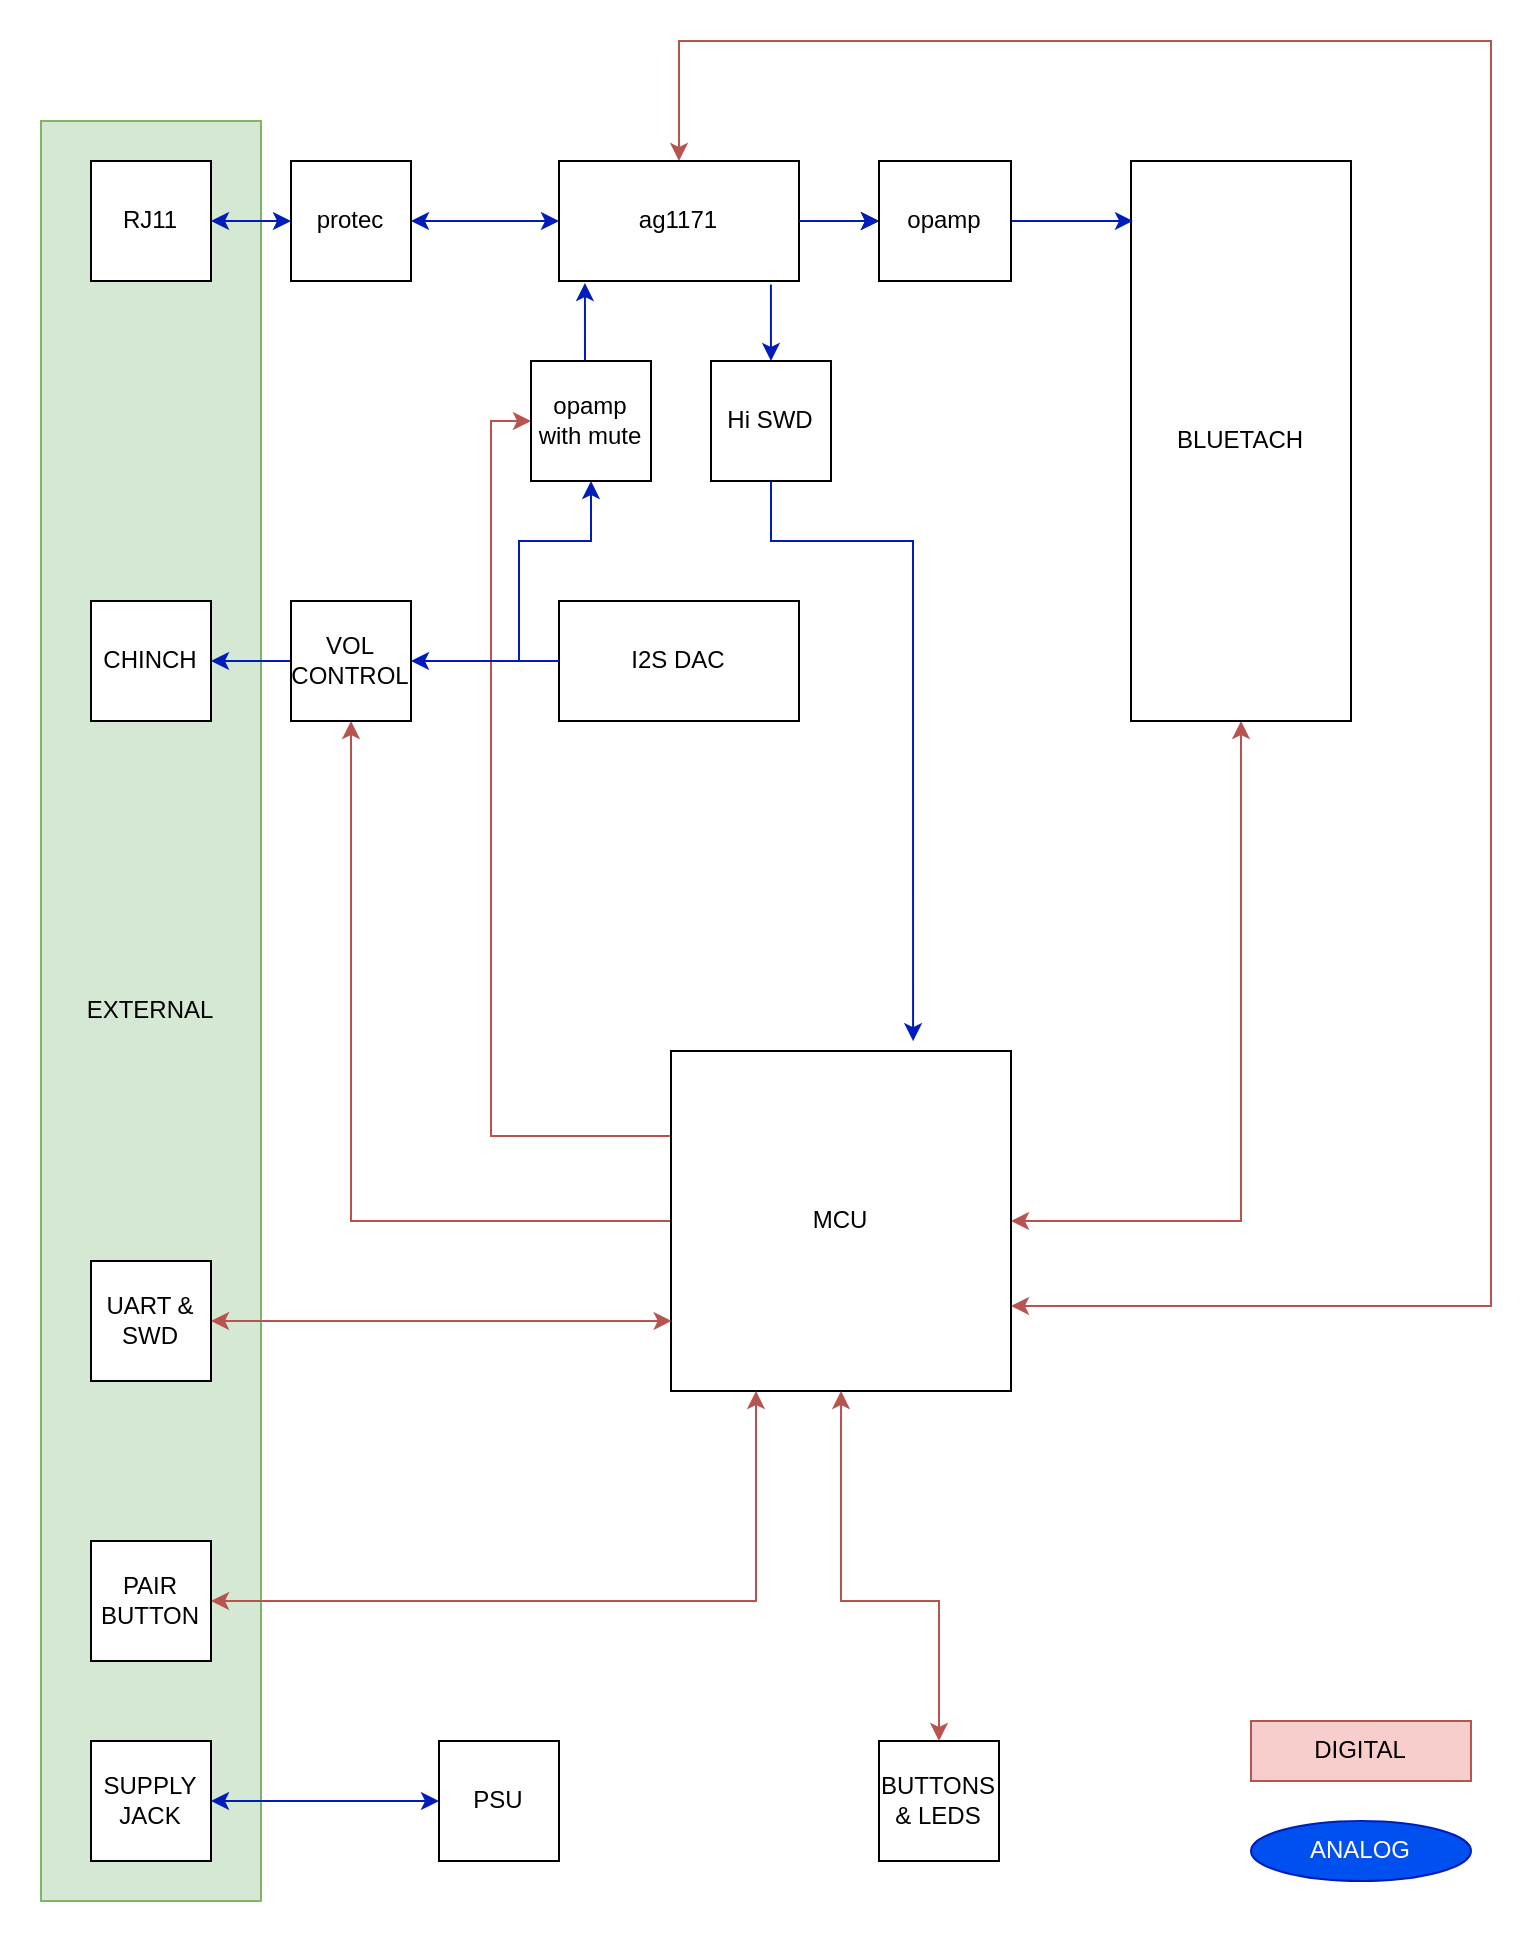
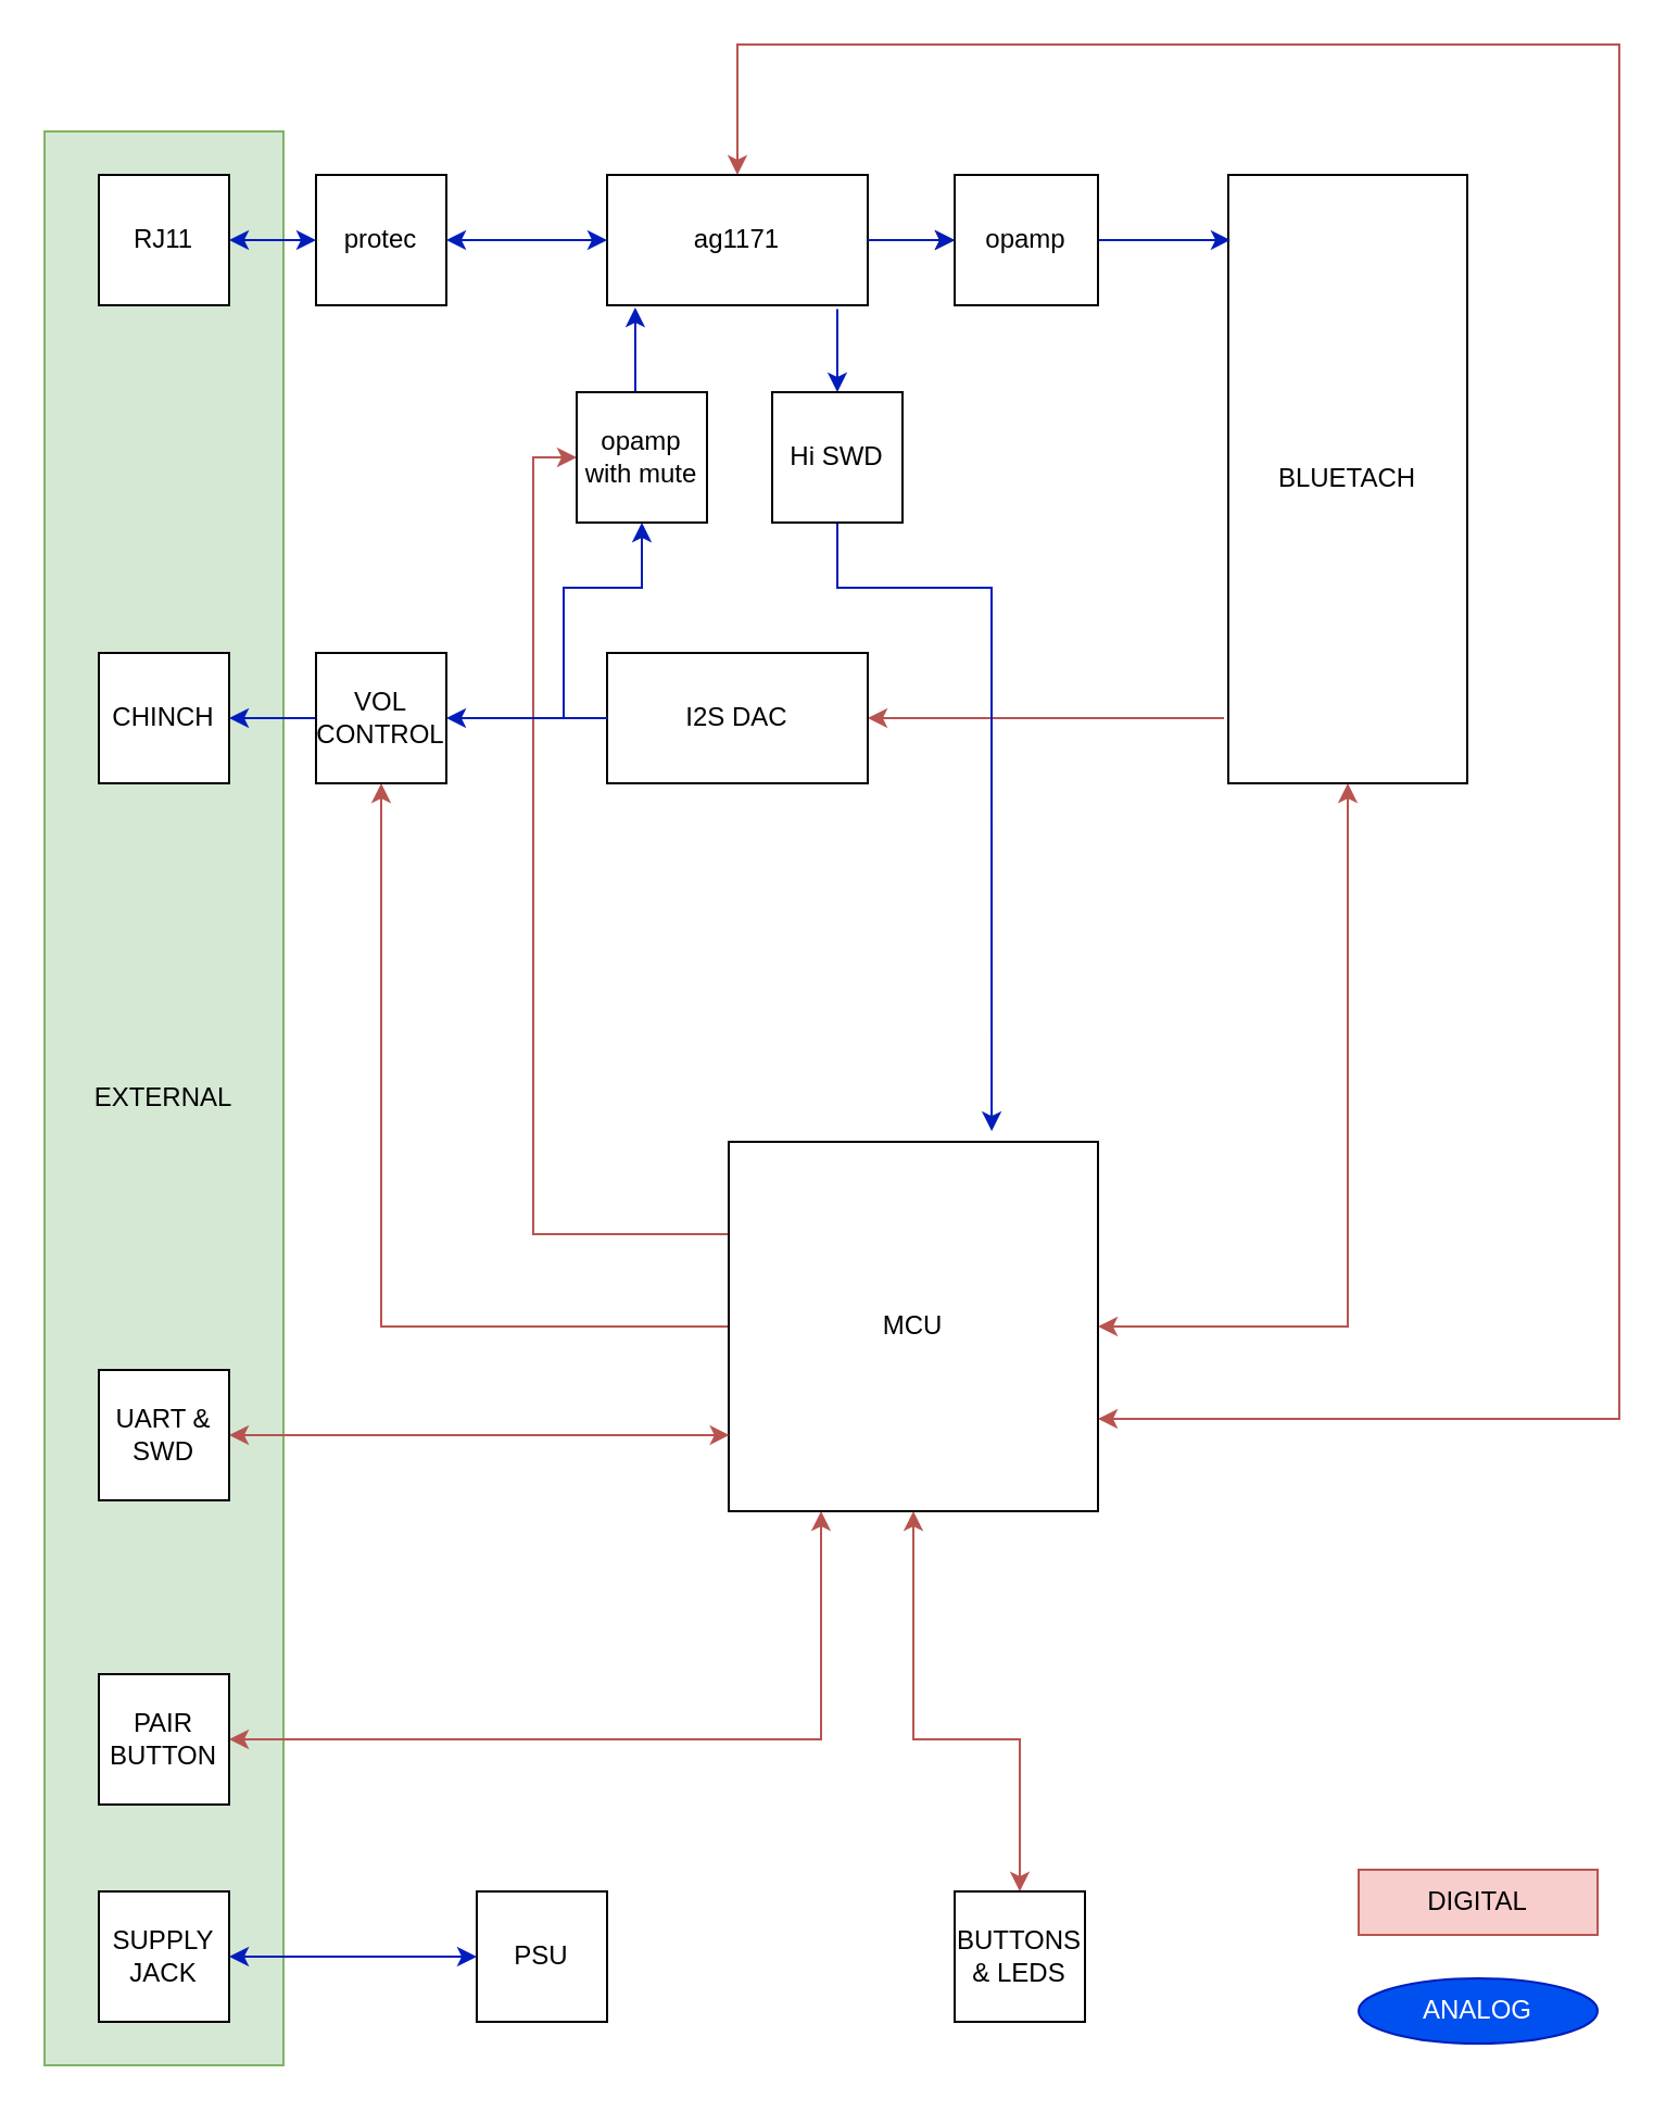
  <mxCell id="0" />
  <mxCell id="1" parent="0" />
  <mxCell id="2" value="" style="shape=image;html=1;verticalAlign=top;verticalLabelPosition=bottom;imageAspect=0;aspect=fixed;image=https://cdn0.iconfinder.com/data/icons/octicons/1024/primitive-dot-128.png;noLabel=1;fontColor=none;labelBorderColor=none;" vertex="1" parent="1"><mxGeometry x="254.094" y="325" width="10" height="10" as="geometry" /></mxCell>
  <mxCell id="3" value="EXTERNAL" style="rounded=0;whiteSpace=wrap;html=1;fillColor=#d5e8d4;strokeColor=#82b366;" vertex="1" parent="1"><mxGeometry x="20" y="60" width="110" height="890" as="geometry" /></mxCell>
  <mxCell id="4" value="RJ11" style="rounded=0;whiteSpace=wrap;html=1;" vertex="1" parent="1"><mxGeometry x="45" y="80" width="60" height="60" as="geometry" /></mxCell>
  <mxCell id="5" style="edgeStyle=orthogonalEdgeStyle;rounded=0;orthogonalLoop=1;jettySize=auto;html=1;exitX=0.5;exitY=0;exitDx=0;exitDy=0;entryX=1;entryY=0.75;entryDx=0;entryDy=0;startArrow=classic;startFill=1;endArrow=classic;endFill=1;fillColor=#f8cecc;strokeColor=#b85450;" edge="1" parent="1" source="7" target="14"><mxGeometry relative="1" as="geometry"><Array as="points"><mxPoint x="339" y="20" /><mxPoint x="745" y="20" /><mxPoint x="745" y="653" /></Array></mxGeometry></mxCell>
  <mxCell id="6" value="" style="edgeStyle=orthogonalEdgeStyle;rounded=0;orthogonalLoop=1;jettySize=auto;html=1;startArrow=none;startFill=0;endArrow=classic;endFill=1;" edge="1" parent="1" source="7" target="27"><mxGeometry relative="1" as="geometry" /></mxCell>
  <mxCell id="7" value="ag1171" style="rounded=0;whiteSpace=wrap;html=1;" vertex="1" parent="1"><mxGeometry x="279" y="80" width="120" height="60" as="geometry" /></mxCell>
  <mxCell id="8" value="protec" style="whiteSpace=wrap;html=1;aspect=fixed;" vertex="1" parent="1"><mxGeometry x="145" y="80" width="60" height="60" as="geometry" /></mxCell>
  <mxCell id="9" value="" style="endArrow=classic;startArrow=classic;html=1;exitX=1;exitY=0.5;exitDx=0;exitDy=0;entryX=0;entryY=0.5;entryDx=0;entryDy=0;fillColor=#0050ef;strokeColor=#001DBC;" edge="1" parent="1" source="4" target="8"><mxGeometry width="50" height="50" relative="1" as="geometry"><mxPoint x="375" y="340" as="sourcePoint" /><mxPoint x="425" y="290" as="targetPoint" /></mxGeometry></mxCell>
  <mxCell id="10" value="" style="endArrow=classic;startArrow=classic;html=1;exitX=1;exitY=0.5;exitDx=0;exitDy=0;entryX=0;entryY=0.5;entryDx=0;entryDy=0;fillColor=#0050ef;strokeColor=#001DBC;" edge="1" parent="1" source="8" target="7"><mxGeometry width="50" height="50" relative="1" as="geometry"><mxPoint x="375" y="340" as="sourcePoint" /><mxPoint x="425" y="290" as="targetPoint" /></mxGeometry></mxCell>
  <mxCell id="11" style="edgeStyle=orthogonalEdgeStyle;rounded=0;orthogonalLoop=1;jettySize=auto;html=1;exitX=0;exitY=0.5;exitDx=0;exitDy=0;entryX=0.5;entryY=1;entryDx=0;entryDy=0;startArrow=none;startFill=0;endArrow=classic;endFill=1;fillColor=#f8cecc;strokeColor=#b85450;" edge="1" parent="1" source="14" target="24"><mxGeometry relative="1" as="geometry" /></mxCell>
  <mxCell id="12" style="edgeStyle=orthogonalEdgeStyle;rounded=0;orthogonalLoop=1;jettySize=auto;html=1;exitX=1;exitY=0.5;exitDx=0;exitDy=0;entryX=0.5;entryY=1;entryDx=0;entryDy=0;startArrow=classic;startFill=1;endArrow=classic;endFill=1;fillColor=#f8cecc;strokeColor=#b85450;" edge="1" parent="1" source="14" target="22"><mxGeometry relative="1" as="geometry" /></mxCell>
  <mxCell id="13" style="edgeStyle=orthogonalEdgeStyle;rounded=0;orthogonalLoop=1;jettySize=auto;html=1;exitX=0;exitY=0.25;exitDx=0;exitDy=0;entryX=0;entryY=0.5;entryDx=0;entryDy=0;startArrow=none;startFill=0;endArrow=classic;endFill=1;fillColor=#f8cecc;strokeColor=#b85450;" edge="1" parent="1" source="14" target="16"><mxGeometry relative="1" as="geometry" /></mxCell>
  <mxCell id="14" value="MCU" style="whiteSpace=wrap;html=1;aspect=fixed;" vertex="1" parent="1"><mxGeometry x="335" y="525" width="170" height="170" as="geometry" /></mxCell>
  <mxCell id="15" style="edgeStyle=orthogonalEdgeStyle;rounded=0;orthogonalLoop=1;jettySize=auto;html=1;exitX=0.5;exitY=0;exitDx=0;exitDy=0;entryX=0.108;entryY=1.017;entryDx=0;entryDy=0;entryPerimeter=0;fillColor=#0050ef;strokeColor=#001DBC;" edge="1" parent="1" source="16" target="7"><mxGeometry relative="1" as="geometry" /></mxCell>
  <mxCell id="16" value="opamp with mute" style="rounded=0;whiteSpace=wrap;html=1;" vertex="1" parent="1"><mxGeometry x="265" y="180" width="60" height="60" as="geometry" /></mxCell>
  <mxCell id="17" style="edgeStyle=orthogonalEdgeStyle;rounded=0;orthogonalLoop=1;jettySize=auto;html=1;exitX=0;exitY=0.5;exitDx=0;exitDy=0;entryX=0.5;entryY=1;entryDx=0;entryDy=0;fillColor=#0050ef;strokeColor=#001DBC;" edge="1" parent="1" source="19" target="16"><mxGeometry relative="1" as="geometry" /></mxCell>
+ <mxCell id="18" style="edgeStyle=orthogonalEdgeStyle;rounded=0;orthogonalLoop=1;jettySize=auto;html=1;exitX=1;exitY=0.5;exitDx=0;exitDy=0;entryX=-0.018;entryY=0.893;entryDx=0;entryDy=0;entryPerimeter=0;startArrow=classic;startFill=1;endArrow=none;endFill=0;fillColor=#f8cecc;strokeColor=#b85450;" edge="1" parent="1" source="19" target="22"><mxGeometry relative="1" as="geometry" /></mxCell>
  <mxCell id="19" value="I2S DAC" style="rounded=0;whiteSpace=wrap;html=1;" vertex="1" parent="1"><mxGeometry x="279" y="300" width="120" height="60" as="geometry" /></mxCell>
  <mxCell id="20" style="edgeStyle=orthogonalEdgeStyle;rounded=0;orthogonalLoop=1;jettySize=auto;html=1;exitX=1;exitY=0.5;exitDx=0;exitDy=0;entryX=0;entryY=0.5;entryDx=0;entryDy=0;startArrow=classic;startFill=1;endArrow=none;endFill=0;fillColor=#0050ef;strokeColor=#001DBC;" edge="1" parent="1" source="21" target="24"><mxGeometry relative="1" as="geometry" /></mxCell>
  <mxCell id="21" value="CHINCH" style="whiteSpace=wrap;html=1;aspect=fixed;" vertex="1" parent="1"><mxGeometry x="45" y="300" width="60" height="60" as="geometry" /></mxCell>
  <mxCell id="22" value="BLUETACH" style="rounded=0;whiteSpace=wrap;html=1;" vertex="1" parent="1"><mxGeometry x="565" y="80" width="110" height="280" as="geometry" /></mxCell>
  <mxCell id="23" style="edgeStyle=orthogonalEdgeStyle;rounded=0;orthogonalLoop=1;jettySize=auto;html=1;exitX=1;exitY=0.5;exitDx=0;exitDy=0;entryX=0;entryY=0.5;entryDx=0;entryDy=0;startArrow=none;startFill=1;endArrow=none;endFill=0;fillColor=#0050ef;strokeColor=#001DBC;" edge="1" parent="1" source="2" target="19"><mxGeometry relative="1" as="geometry" /></mxCell>
  <mxCell id="24" value="VOL CONTROL" style="whiteSpace=wrap;html=1;aspect=fixed;" vertex="1" parent="1"><mxGeometry x="145" y="300" width="60" height="60" as="geometry" /></mxCell>
  <mxCell id="25" style="edgeStyle=orthogonalEdgeStyle;rounded=0;orthogonalLoop=1;jettySize=auto;html=1;exitX=0;exitY=0.5;exitDx=0;exitDy=0;entryX=1;entryY=0.5;entryDx=0;entryDy=0;startArrow=classic;startFill=1;endArrow=none;endFill=0;fillColor=#0050ef;strokeColor=#001DBC;" edge="1" parent="1" source="27" target="7"><mxGeometry relative="1" as="geometry" /></mxCell>
  <mxCell id="26" style="edgeStyle=orthogonalEdgeStyle;rounded=0;orthogonalLoop=1;jettySize=auto;html=1;exitX=1;exitY=0.5;exitDx=0;exitDy=0;entryX=0.009;entryY=0.107;entryDx=0;entryDy=0;entryPerimeter=0;startArrow=none;startFill=0;endArrow=classic;endFill=1;fillColor=#0050ef;strokeColor=#001DBC;" edge="1" parent="1" source="27" target="22"><mxGeometry relative="1" as="geometry" /></mxCell>
  <mxCell id="27" value="opamp" style="rounded=0;whiteSpace=wrap;html=1;" vertex="1" parent="1"><mxGeometry x="439" y="80" width="66" height="60" as="geometry" /></mxCell>
  <mxCell id="28" style="edgeStyle=orthogonalEdgeStyle;rounded=0;orthogonalLoop=1;jettySize=auto;html=1;exitX=0.5;exitY=1;exitDx=0;exitDy=0;entryX=0.712;entryY=-0.029;entryDx=0;entryDy=0;entryPerimeter=0;startArrow=none;startFill=0;endArrow=classic;endFill=1;fillColor=#0050ef;strokeColor=#001DBC;" edge="1" parent="1" source="30" target="14"><mxGeometry relative="1" as="geometry"><Array as="points"><mxPoint x="385" y="270" /><mxPoint x="456" y="270" /></Array></mxGeometry></mxCell>
  <mxCell id="29" style="edgeStyle=orthogonalEdgeStyle;rounded=0;orthogonalLoop=1;jettySize=auto;html=1;exitX=0.5;exitY=0;exitDx=0;exitDy=0;entryX=0.883;entryY=1.03;entryDx=0;entryDy=0;entryPerimeter=0;startArrow=classic;startFill=1;endArrow=none;endFill=0;fillColor=#0050ef;strokeColor=#001DBC;" edge="1" parent="1" source="30" target="7"><mxGeometry relative="1" as="geometry" /></mxCell>
  <mxCell id="30" value="Hi SWD" style="whiteSpace=wrap;html=1;aspect=fixed;" vertex="1" parent="1"><mxGeometry x="355" y="180" width="60" height="60" as="geometry" /></mxCell>
  <mxCell id="31" style="edgeStyle=orthogonalEdgeStyle;rounded=0;orthogonalLoop=1;jettySize=auto;html=1;exitX=1;exitY=0.5;exitDx=0;exitDy=0;entryX=0.002;entryY=0.794;entryDx=0;entryDy=0;entryPerimeter=0;startArrow=classic;startFill=1;endArrow=classic;endFill=1;fillColor=#f8cecc;strokeColor=#b85450;" edge="1" parent="1" source="32" target="14"><mxGeometry relative="1" as="geometry" /></mxCell>
  <mxCell id="32" value="UART &amp;amp; SWD" style="whiteSpace=wrap;html=1;aspect=fixed;" vertex="1" parent="1"><mxGeometry x="45" y="630" width="60" height="60" as="geometry" /></mxCell>
  <mxCell id="33" style="edgeStyle=orthogonalEdgeStyle;rounded=0;orthogonalLoop=1;jettySize=auto;html=1;exitX=1;exitY=0.5;exitDx=0;exitDy=0;entryX=0.25;entryY=1;entryDx=0;entryDy=0;startArrow=classic;startFill=1;endArrow=classic;endFill=1;fillColor=#f8cecc;strokeColor=#b85450;" edge="1" parent="1" source="34" target="14"><mxGeometry relative="1" as="geometry" /></mxCell>
  <mxCell id="34" value="PAIR BUTTON" style="whiteSpace=wrap;html=1;aspect=fixed;" vertex="1" parent="1"><mxGeometry x="45" y="770" width="60" height="60" as="geometry" /></mxCell>
  <mxCell id="35" style="edgeStyle=orthogonalEdgeStyle;rounded=0;orthogonalLoop=1;jettySize=auto;html=1;exitX=1;exitY=0.5;exitDx=0;exitDy=0;entryX=0;entryY=0.5;entryDx=0;entryDy=0;startArrow=classic;startFill=1;endArrow=classic;endFill=1;fillColor=#0050ef;strokeColor=#001DBC;" edge="1" parent="1" source="36" target="37"><mxGeometry relative="1" as="geometry" /></mxCell>
  <mxCell id="36" value="SUPPLY JACK" style="whiteSpace=wrap;html=1;aspect=fixed;" vertex="1" parent="1"><mxGeometry x="45" y="870" width="60" height="60" as="geometry" /></mxCell>
  <mxCell id="37" value="PSU" style="whiteSpace=wrap;html=1;aspect=fixed;" vertex="1" parent="1"><mxGeometry x="219" y="870" width="60" height="60" as="geometry" /></mxCell>
  <mxCell id="38" style="edgeStyle=orthogonalEdgeStyle;rounded=0;orthogonalLoop=1;jettySize=auto;html=1;exitX=0.5;exitY=0;exitDx=0;exitDy=0;startArrow=classic;startFill=1;endArrow=classic;endFill=1;fillColor=#f8cecc;strokeColor=#b85450;" edge="1" parent="1" source="39" target="14"><mxGeometry relative="1" as="geometry"><Array as="points"><mxPoint x="469" y="800" /><mxPoint x="420" y="800" /></Array></mxGeometry></mxCell>
  <mxCell id="39" value="BUTTONS &amp;amp; LEDS" style="whiteSpace=wrap;html=1;aspect=fixed;" vertex="1" parent="1"><mxGeometry x="439" y="870" width="60" height="60" as="geometry" /></mxCell>
  <mxCell id="40" value="" style="edgeStyle=orthogonalEdgeStyle;rounded=0;orthogonalLoop=1;jettySize=auto;html=1;exitX=1;exitY=0.5;exitDx=0;exitDy=0;startArrow=classic;startFill=1;endArrow=none;endFill=0;fillColor=#0050ef;strokeColor=#001DBC;" edge="1" parent="1" source="24"><mxGeometry relative="1" as="geometry"><mxPoint x="205" y="330" as="sourcePoint" /><mxPoint x="260" y="330" as="targetPoint" /></mxGeometry></mxCell>
  <mxCell id="41" value="DIGITAL" style="rounded=0;whiteSpace=wrap;html=1;fillColor=#f8cecc;strokeColor=#b85450;" vertex="1" parent="1"><mxGeometry x="625" y="860" width="110" height="30" as="geometry" /></mxCell>
  <mxCell id="42" value="ANALOG" style="ellipse;whiteSpace=wrap;html=1;fillColor=#0050ef;strokeColor=#001DBC;fontColor=#ffffff;" vertex="1" parent="1"><mxGeometry x="625" y="910" width="110" height="30" as="geometry" /></mxCell>
